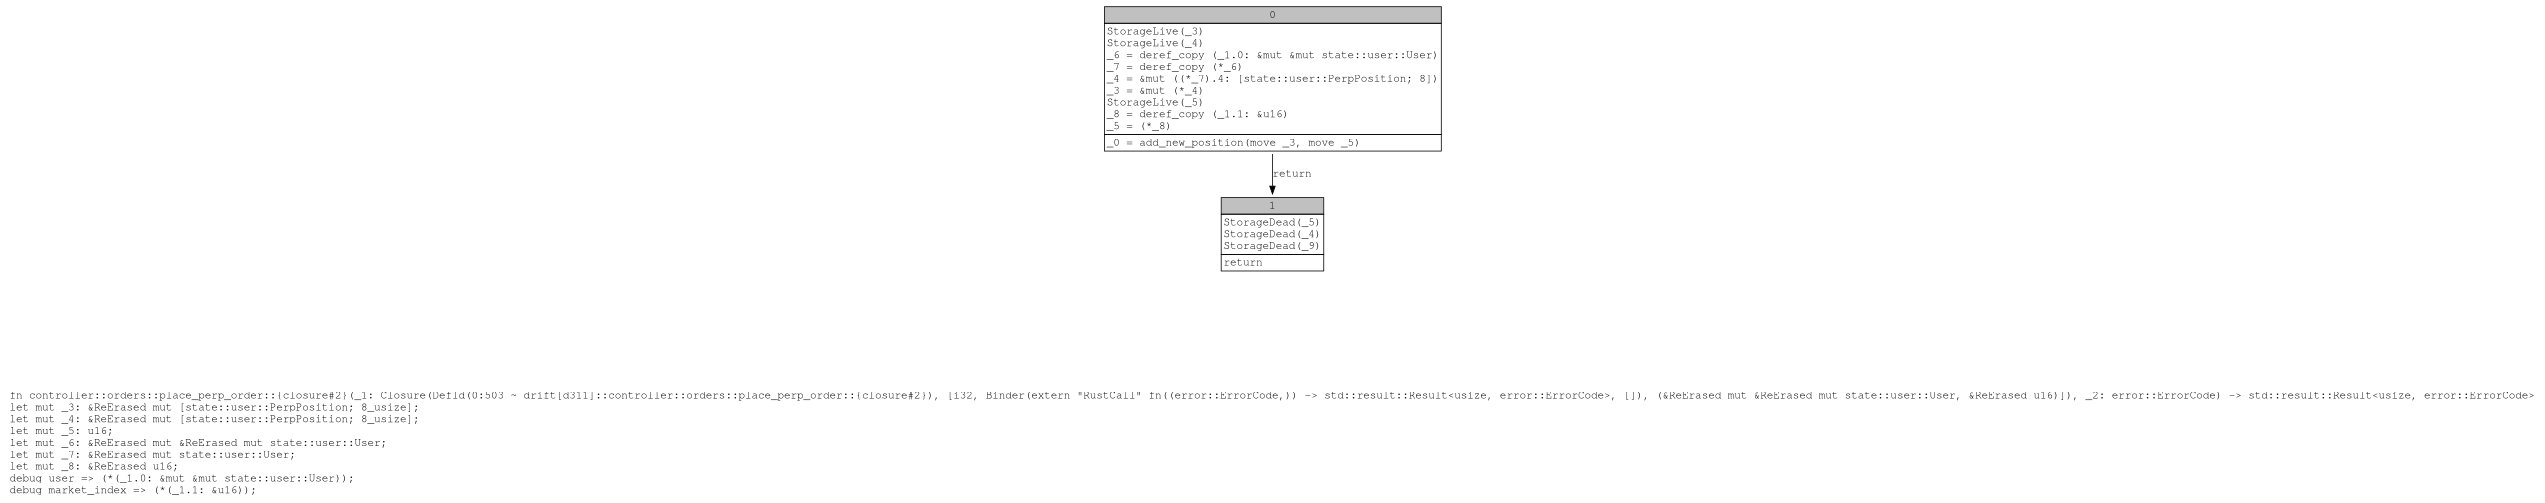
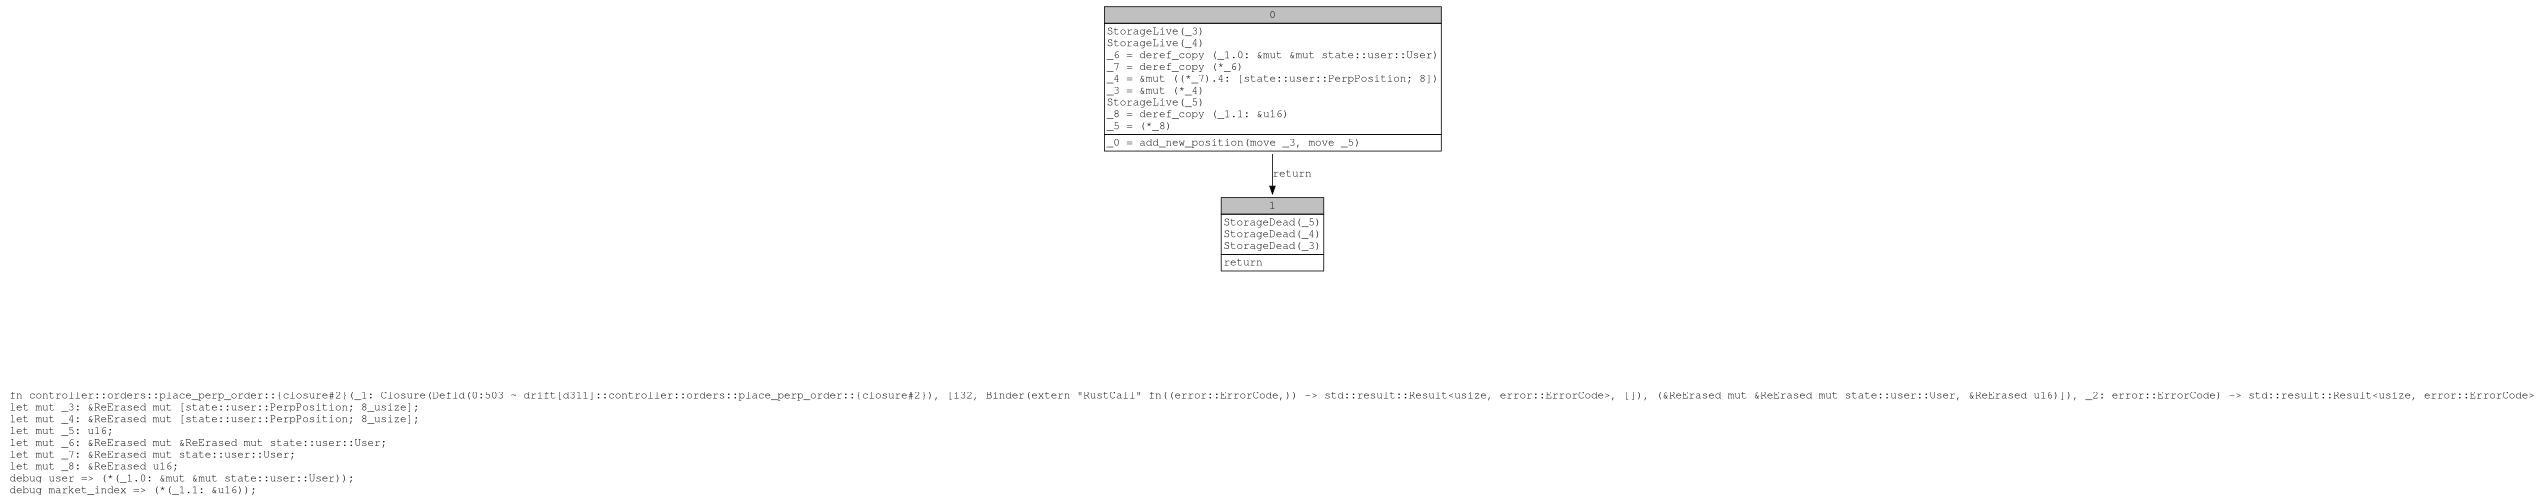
  digraph {
    fontname="Courier, monospace"
    label=<fn controller::orders::place_perp_order::{closure#2}(_1: Closure(DefId(0:503 ~ drift[d311]::controller::orders::place_perp_order::{closure#2}), [i32, Binder(extern &quot;RustCall&quot; fn((error::ErrorCode,)) -&gt; std::result::Result&lt;usize, error::ErrorCode&gt;, []), (&amp;ReErased mut &amp;ReErased mut state::user::User, &amp;ReErased u16)]), _2: error::ErrorCode) -&gt; std::result::Result&lt;usize, error::ErrorCode&gt;<br align="left"/>let mut _3: &amp;ReErased mut [state::user::PerpPosition; 8_usize];<br align="left"/>let mut _4: &amp;ReErased mut [state::user::PerpPosition; 8_usize];<br align="left"/>let mut _5: u16;<br align="left"/>let mut _6: &amp;ReErased mut &amp;ReErased mut state::user::User;<br align="left"/>let mut _7: &amp;ReErased mut state::user::User;<br align="left"/>let mut _8: &amp;ReErased u16;<br align="left"/>debug user =&gt; (*(_1.0: &amp;mut &amp;mut state::user::User));<br align="left"/>debug market_index =&gt; (*(_1.1: &amp;u16));<br align="left"/>>
    node [fontname="Courier, monospace" shape=none]
    n1 [label=<<table border="0" cellborder="1" cellspacing="0"><tr><td bgcolor="gray" align="center" colspan="1">0</td></tr><tr><td align="left" balign="left">StorageLive(_3)<br/>StorageLive(_4)<br/>_6 = deref_copy (_1.0: &amp;mut &amp;mut state::user::User)<br/>_7 = deref_copy (*_6)<br/>_4 = &amp;mut ((*_7).4: [state::user::PerpPosition; 8])<br/>_3 = &amp;mut (*_4)<br/>StorageLive(_5)<br/>_8 = deref_copy (_1.1: &amp;u16)<br/>_5 = (*_8)<br/></td></tr><tr><td align="left">_0 = add_new_position(move _3, move _5)</td></tr></table>>]
-   n2 [label=<<table border="0" cellborder="1" cellspacing="0"><tr><td bgcolor="gray" align="center" colspan="1">1</td></tr><tr><td align="left" balign="left">StorageDead(_5)<br/>StorageDead(_4)<br/>StorageDead(_9)<br/></td></tr><tr><td align="left">return</td></tr></table>>]
+   n2 [label=<<table border="0" cellborder="1" cellspacing="0"><tr><td bgcolor="gray" align="center" colspan="1">1</td></tr><tr><td align="left" balign="left">StorageDead(_5)<br/>StorageDead(_4)<br/>StorageDead(_3)<br/></td></tr><tr><td align="left">return</td></tr></table>>]
    n1 -> n2 [fontname="Courier, monospace" label=return]
  }
